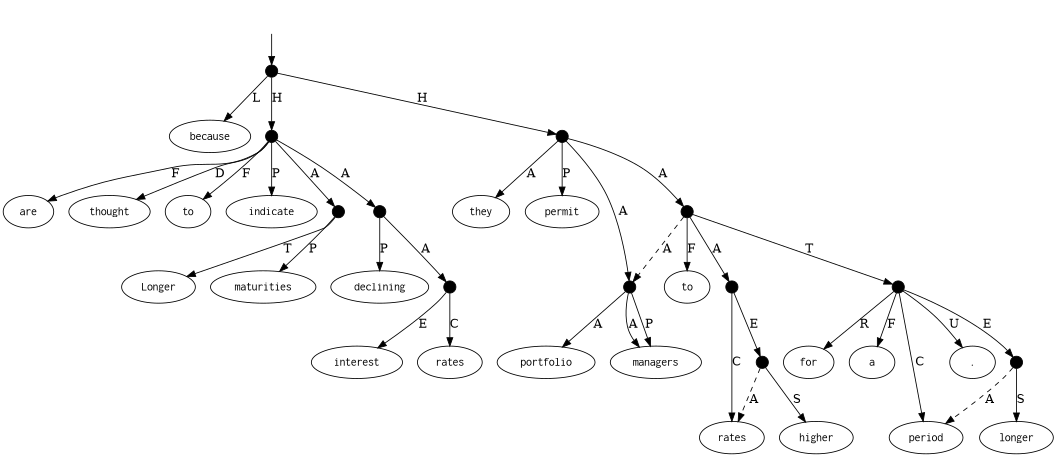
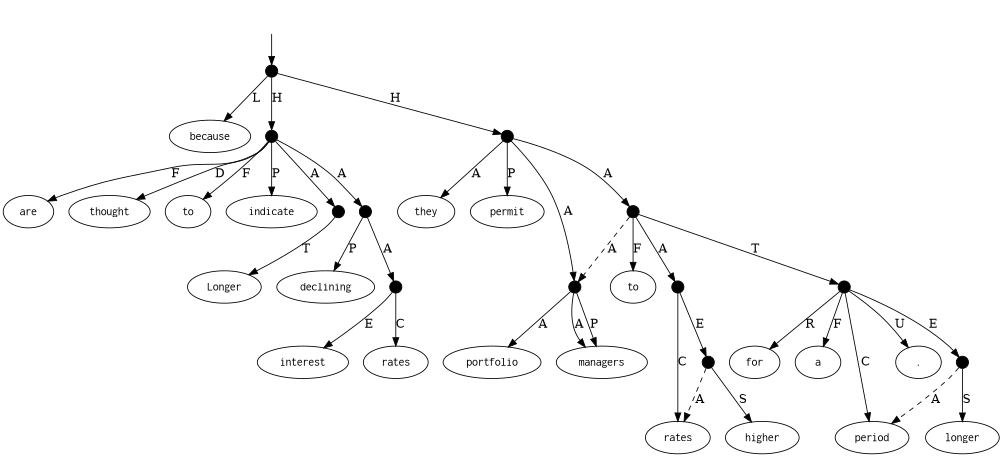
  digraph {
    top [style=invis]
    26 [shape=point width=0.2]
    n3 [label=<<table align="center" border="0" cellspacing="0"><tr><td colspan="2"><font face="Courier">because</font></td></tr></table>>]
    25 [shape=point width=0.2]
    29 [shape=point width=0.2]
    n6 [label=<<table align="center" border="0" cellspacing="0"><tr><td colspan="2"><font face="Courier">are</font></td></tr></table>>]
    n7 [label=<<table align="center" border="0" cellspacing="0"><tr><td colspan="2"><font face="Courier">thought</font></td></tr></table>>]
    n8 [label=<<table align="center" border="0" cellspacing="0"><tr><td colspan="2"><font face="Courier">to</font></td></tr></table>>]
    n9 [label=<<table align="center" border="0" cellspacing="0"><tr><td colspan="2"><font face="Courier">indicate</font></td></tr></table>>]
    24 [shape=point width=0.2]
    27 [shape=point width=0.2]
    n12 [label=<<table align="center" border="0" cellspacing="0"><tr><td colspan="2"><font face="Courier">they</font></td></tr></table>>]
    n13 [label=<<table align="center" border="0" cellspacing="0"><tr><td colspan="2"><font face="Courier">permit</font></td></tr></table>>]
    30 [shape=point width=0.2]
    31 [shape=point width=0.2]
    n16 [label=<<table align="center" border="0" cellspacing="0"><tr><td colspan="2"><font face="Courier">Longer</font></td></tr></table>>]
-   n17 [label=<<table align="center" border="0" cellspacing="0"><tr><td colspan="2"><font face="Courier">maturities</font></td></tr></table>>]
    n18 [label=<<table align="center" border="0" cellspacing="0"><tr><td colspan="2"><font face="Courier">declining</font></td></tr></table>>]
    n19 [label=<<table align="center" border="0" cellspacing="0"><tr><td colspan="2"><font face="Courier">interest</font></td></tr></table>>]
    n20 [label=<<table align="center" border="0" cellspacing="0"><tr><td colspan="2"><font face="Courier">rates</font></td></tr></table>>]
    n21 [label=<<table align="center" border="0" cellspacing="0"><tr><td colspan="2"><font face="Courier">portfolio</font></td></tr></table>>]
    n22 [label=<<table align="center" border="0" cellspacing="0"><tr><td colspan="2"><font face="Courier">managers</font></td></tr></table>>]
    n23 [label=<<table align="center" border="0" cellspacing="0"><tr><td colspan="2"><font face="Courier">to</font></td></tr></table>>]
    n24 [label=<<table align="center" border="0" cellspacing="0"><tr><td colspan="2"><font face="Courier">higher</font></td></tr></table>>]
    n25 [label=<<table align="center" border="0" cellspacing="0"><tr><td colspan="2"><font face="Courier">rates</font></td></tr></table>>]
    n26 [label=<<table align="center" border="0" cellspacing="0"><tr><td colspan="2"><font face="Courier">for</font></td></tr></table>>]
    n27 [label=<<table align="center" border="0" cellspacing="0"><tr><td colspan="2"><font face="Courier">a</font></td></tr></table>>]
    n28 [label=<<table align="center" border="0" cellspacing="0"><tr><td colspan="2"><font face="Courier">longer</font></td></tr></table>>]
    n29 [label=<<table align="center" border="0" cellspacing="0"><tr><td colspan="2"><font face="Courier">period</font></td></tr></table>>]
    n30 [label=<<table align="center" border="0" cellspacing="0"><tr><td colspan="2"><font face="Courier">.</font></td></tr></table>>]
    28 [shape=point width=0.2]
    33 [shape=point width=0.2]
    34 [shape=point width=0.2]
    32 [shape=point width=0.2]
    35 [shape=point width=0.2]
    top -> 26
    26 -> n3 [label=L]
    26 -> 25 [label=H]
    26 -> 29 [label=H]
    25 -> n6 [label=F]
    25 -> n7 [label=D]
    25 -> n8 [label=F]
    25 -> n9 [label=P]
    25 -> 24 [label=A]
    25 -> 27 [label=A]
    29 -> n12 [label=A]
    29 -> n13 [label=P]
    29 -> 30 [label=A]
    29 -> 31 [label=A]
    24 -> n16 [label=T]
-   24 -> n17 [label=P]
    27 -> n18 [label=P]
    27 -> 28 [label=A]
    30 -> n21 [label=A]
    30 -> n22 [label=A]
    30 -> n22 [label=P]
    31 -> 30 [label=A style=dashed]
    31 -> n23 [label=F]
    31 -> 33 [label=A]
    31 -> 34 [label=T]
    28 -> n19 [label=E]
    28 -> n20 [label=C]
    33 -> n25 [label=C]
    33 -> 32 [label=E]
    34 -> n26 [label=R]
    34 -> n27 [label=F]
    34 -> n29 [label=C]
    34 -> n30 [label=U]
    34 -> 35 [label=E]
    32 -> n24 [label=S]
    32 -> n25 [label=A style=dashed]
    35 -> n28 [label=S]
    35 -> n29 [label=A style=dashed]
  }
